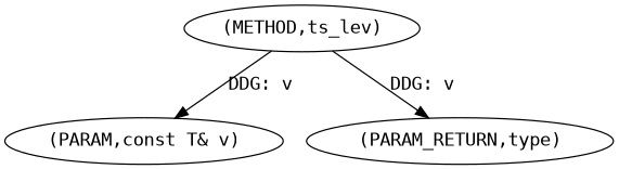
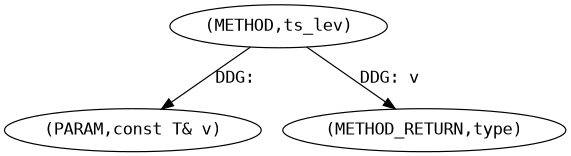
  digraph {
    fontname="DejaVu Sans Mono"
    node [fontname="DejaVu Sans Mono"]
    edge [fontname="DejaVu Sans Mono"]
    n1 [label="(METHOD,ts_lev)"]
    n2 [label="(PARAM,const T& v)"]
-   n3 [label="(PARAM_RETURN,type)"]
-   n1 -> n2 [label="DDG: v"]
+   n3 [label="(METHOD_RETURN,type)"]
+   n1 -> n2 [label="DDG: "]
    n1 -> n3 [label="DDG: v"]
  }
